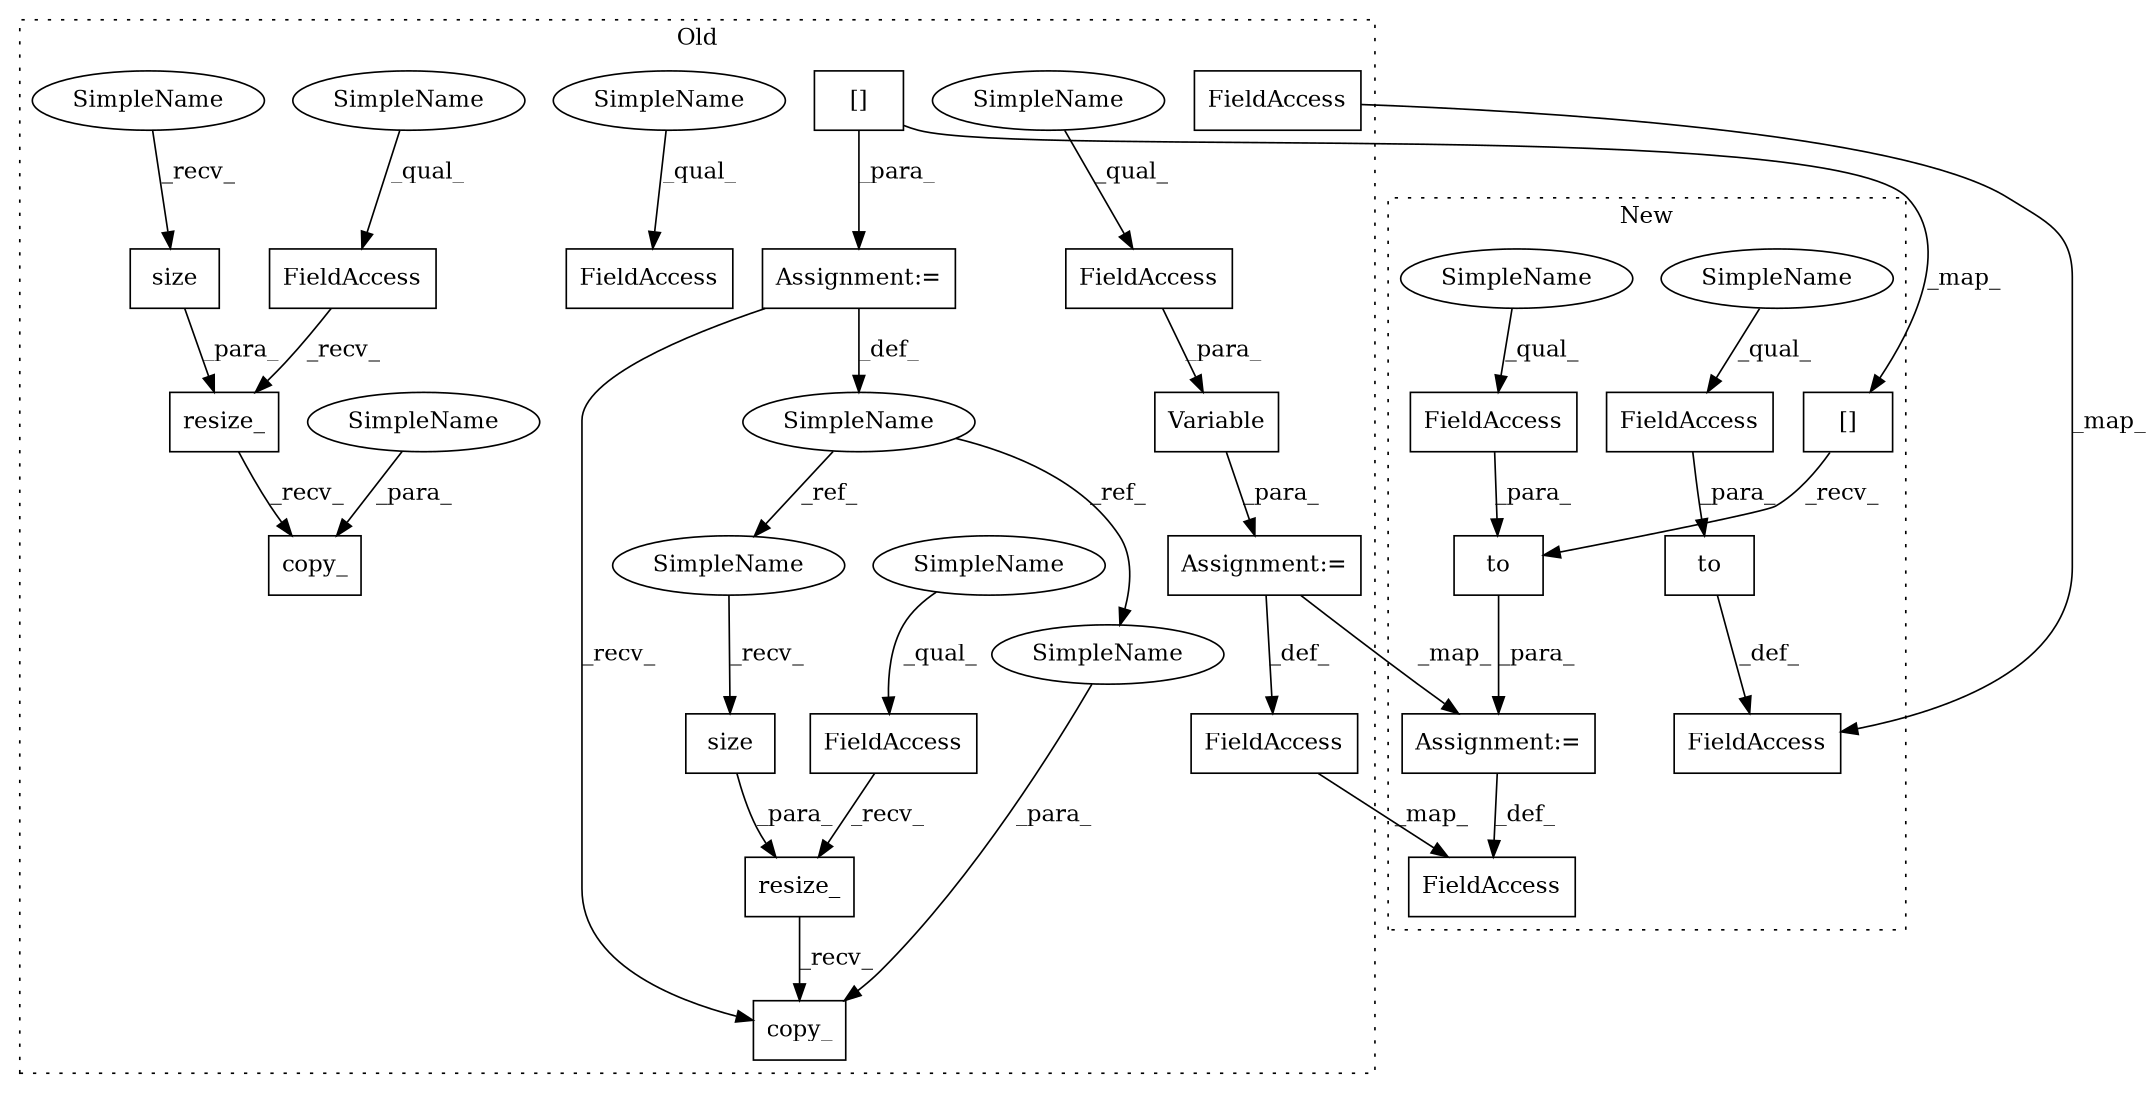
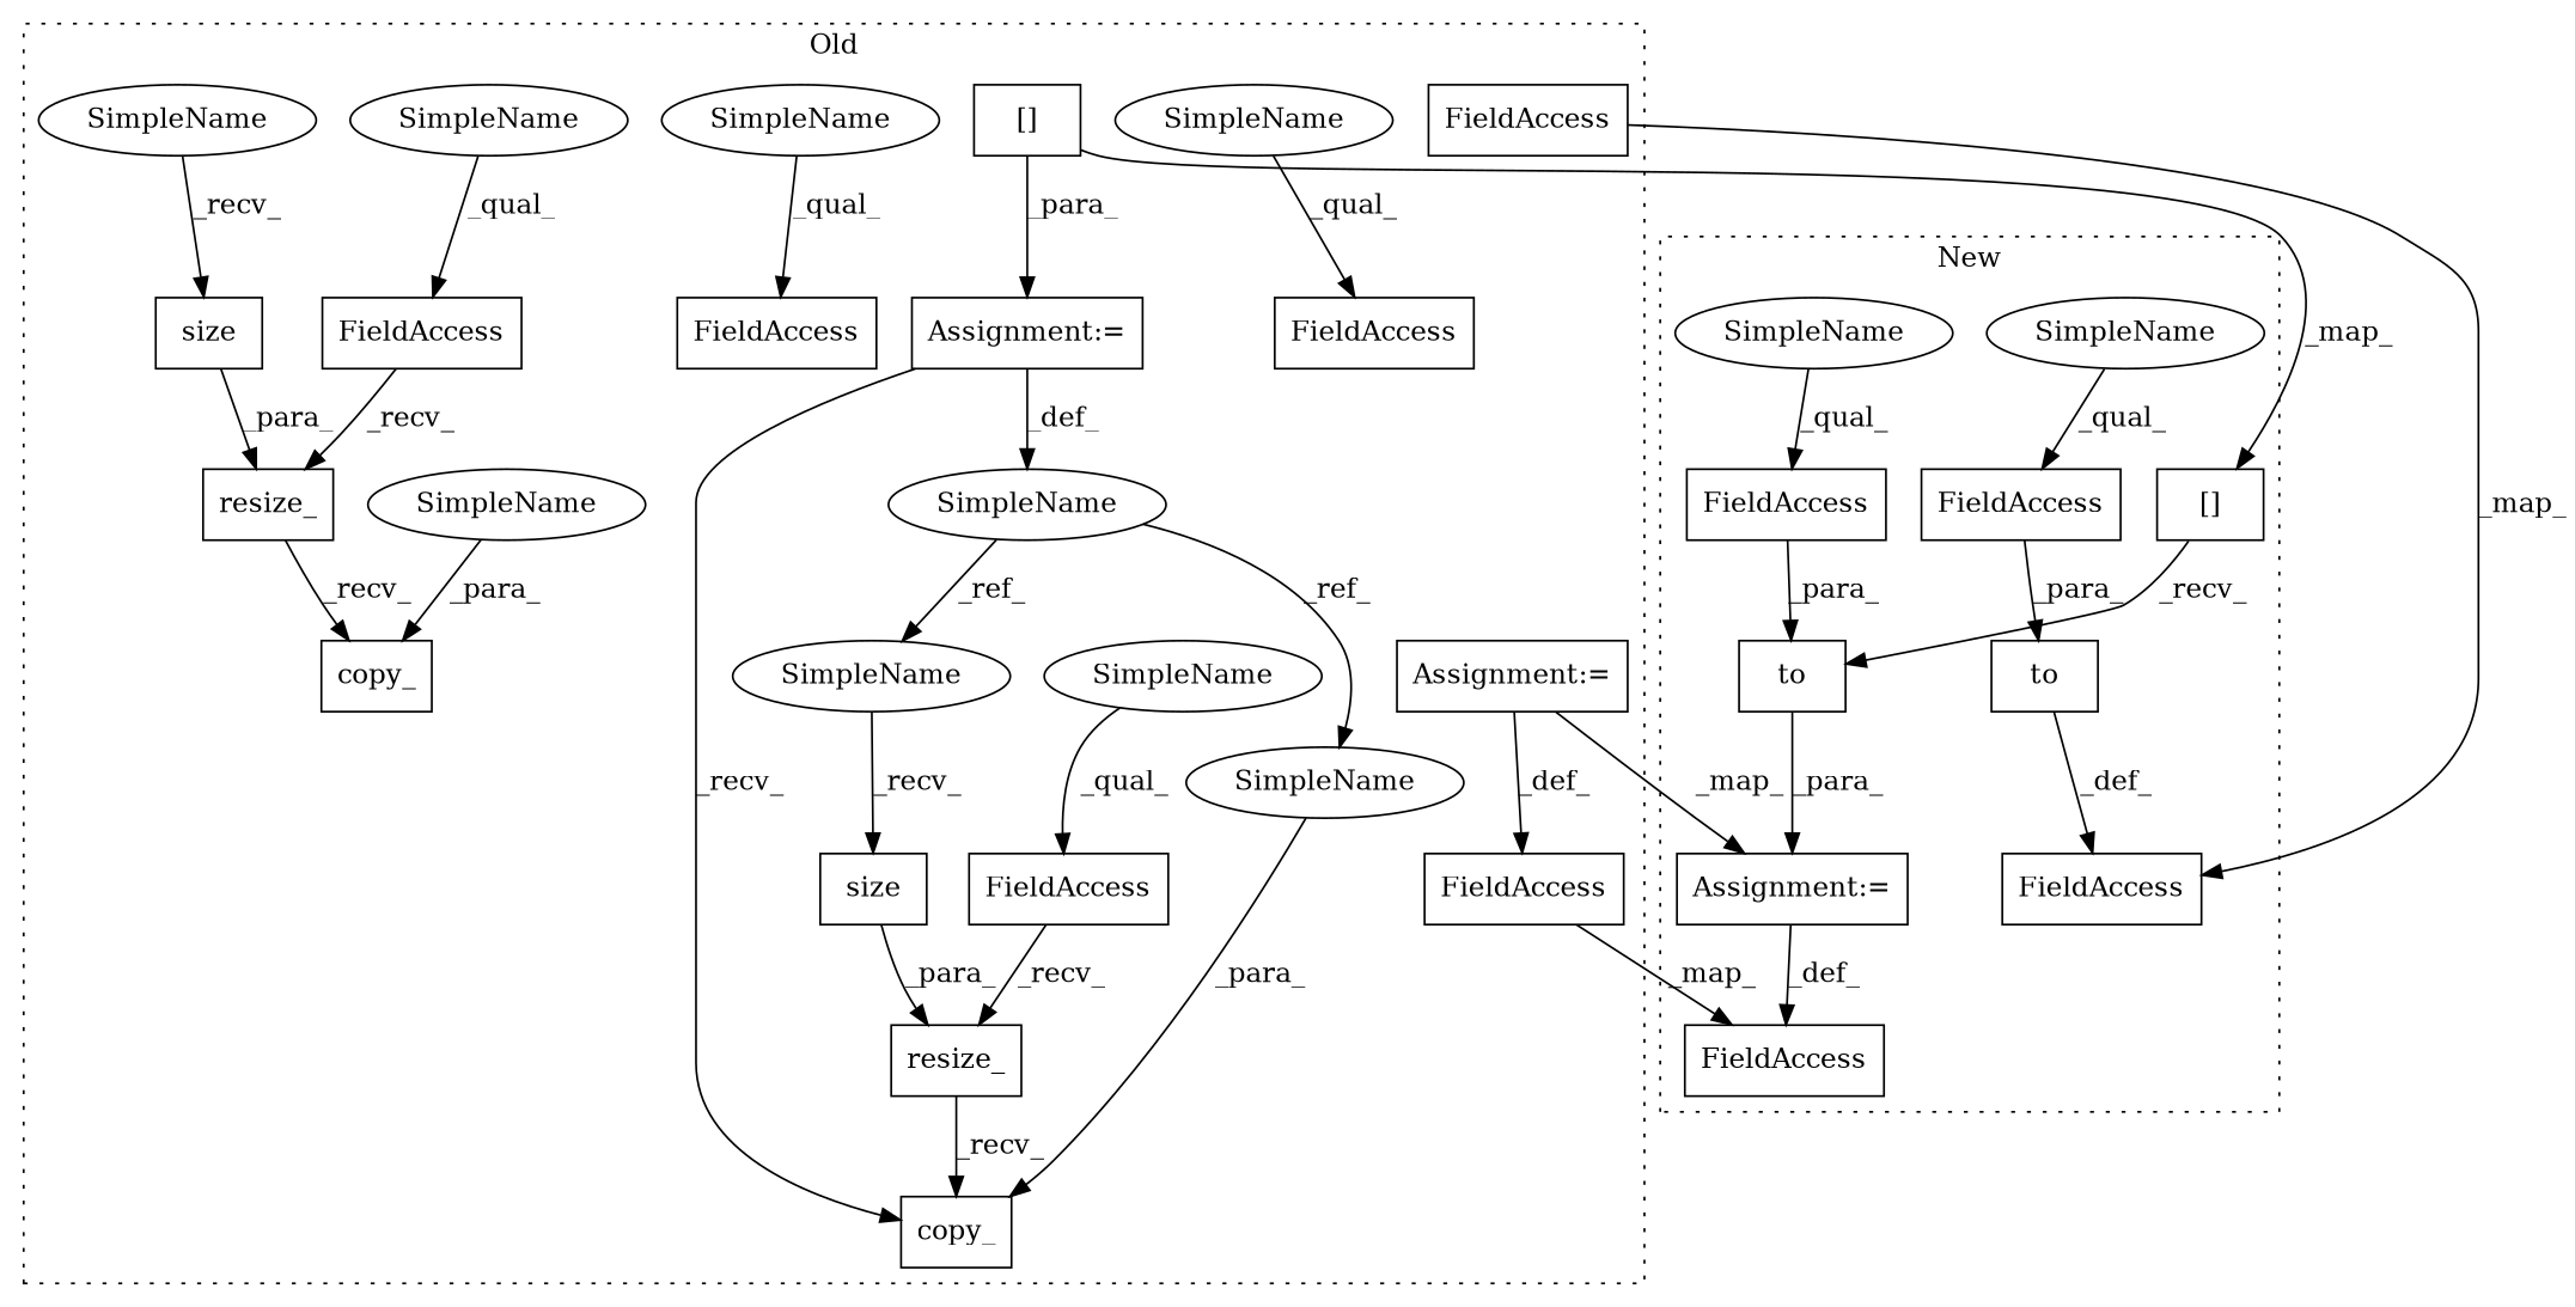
  digraph {
    node [a=42 l=4 s=5132 shape=box]
    n1 [a=32 l="6,1" label=copy_ s="5173,5188"]
    n2 [a=32 l="8,1" label=resize_ s="5147,5171"]
    n3 [a=32 l=6 label=size s=5165]
    n4 [a=22 l=14 label=FieldAccess]
    n5 [a=22 l=12 label=FieldAccess s=5520]
    n6 [a=22 l=14 label=FieldAccess s=5364]
    n7 [a=22 l=12 label=FieldAccess s=5441]
    n8 [a=32 l="8,1" label=resize_ s="5454,5476"]
    n9 [a=32 l=6 label=size s=5470]
    n10 [l=7 label=SimpleName s=5415 shape=ellipse]
    n11 [a=32 l="6,1" label=copy_ s="5478,5491"]
    n12 [a=22 l=10 label=FieldAccess s=5500]
    n13 [a=7 l=1 label="Assignment:=" s=5510]
-   n14 [a=32 l="9,1" label=Variable s="5511,5541"]
    n15 [a=7 l=1 label="Assignment:=" s=5422]
    n16 [a=2 l="5,1" label="[]" s="5423,5432"]
    n17 [a=22 l=12 label=FieldAccess s=5342]
    n18 [label=SimpleName s=5364 shape=ellipse]
    n19 [label=SimpleName shape=ellipse]
    n20 [label=SimpleName s=5520 shape=ellipse]
    n21 [label=SimpleName s=5441 shape=ellipse]
    n22 [l=9 label=SimpleName s=5155 shape=ellipse]
    n23 [l=9 label=SimpleName s=5179 shape=ellipse]
    n24 [l=7 label=SimpleName s=5462 shape=ellipse]
    n25 [l=7 label=SimpleName s=5484 shape=ellipse]
    n26 [a=32 l="3,1" label=to s="4854,4868"]
    n27 [a=22 l=11 label=FieldAccess s=4857]
    n28 [a=22 l=11 label=FieldAccess s=4921]
    n29 [a=22 l=10 label=FieldAccess s=4896]
    n30 [a=7 l=1 label="Assignment:=" s=4906]
    n31 [a=32 l="3,1" label=to s="4918,4932"]
    n32 [a=2 l="5,1" label="[]" s="4907,4916"]
    n33 [a=22 l=12 label=FieldAccess s=4817]
    n34 [label=SimpleName s=4921 shape=ellipse]
    n35 [label=SimpleName s=4857 shape=ellipse]
    subgraph cluster_1 {
      label=Old
      style=dotted
      n1
      n2
      n3
      n4
      n5
      n6
      n7
      n8
      n9
      n10
      n11
      n12
      n13
-     n14
      n15
      n16
      n17
      n18
      n19
      n20
      n21
      n22
      n23
      n24
      n25
    }
    subgraph cluster_2 {
      label=New
      style=dotted
      n26
      n27
      n28
      n29
      n30
      n31
      n32
      n33
      n34
      n35
    }
    n2 -> n1 [label=_recv_]
    n3 -> n2 [label=_para_]
    n4 -> n2 [label=_recv_]
-   n5 -> n14 [label=_para_]
    n7 -> n8 [label=_recv_]
    n8 -> n11 [label=_recv_]
    n9 -> n8 [label=_para_]
    n10 -> n24 [label=_ref_]
    n10 -> n25 [label=_ref_]
    n12 -> n29 [label=_map_]
    n13 -> n12 [label=_def_]
    n13 -> n30 [label=_map_]
-   n14 -> n13 [label=_para_]
    n15 -> n10 [label=_def_]
    n15 -> n11 [label=_recv_]
    n16 -> n15 [label=_para_]
    n16 -> n32 [label=_map_]
    n17 -> n33 [label=_map_]
    n18 -> n6 [label=_qual_]
    n19 -> n4 [label=_qual_]
    n20 -> n5 [label=_qual_]
    n21 -> n7 [label=_qual_]
    n22 -> n3 [label=_recv_]
    n23 -> n1 [label=_para_]
    n24 -> n9 [label=_recv_]
    n25 -> n11 [label=_para_]
    n26 -> n33 [label=_def_]
    n27 -> n26 [label=_para_]
    n28 -> n31 [label=_para_]
    n30 -> n29 [label=_def_]
    n31 -> n30 [label=_para_]
    n32 -> n31 [label=_recv_]
    n34 -> n28 [label=_qual_]
    n35 -> n27 [label=_qual_]
  }
